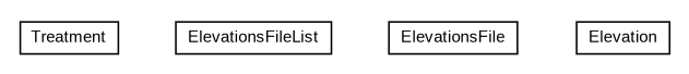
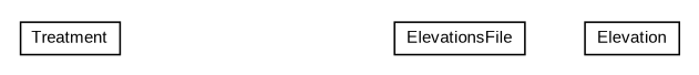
  digraph {
    nodesep=0.25
    ranksep=0.5
    node [fontcolor=black fontname=arial fontsize=10.0 shape=plaintext]
    n1 [label=<<table title="edu.arizona.biosemantics.semanticmarkup.markupelement.elevation.model.Treatment" border="0" cellborder="1" cellspacing="0" cellpadding="2" port="p" href="./Treatment.html"> 		<tr><td><table border="0" cellspacing="0" cellpadding="1"> <tr><td align="center" balign="center"> Treatment </td></tr> 		</table></td></tr> 		</table>>]
-   n2 [label=<<table title="edu.arizona.biosemantics.semanticmarkup.markupelement.elevation.model.ElevationsFileList" border="0" cellborder="1" cellspacing="0" cellpadding="2" port="p" href="./ElevationsFileList.html"> 		<tr><td><table border="0" cellspacing="0" cellpadding="1"> <tr><td align="center" balign="center"> ElevationsFileList </td></tr> 		</table></td></tr> 		</table>>]
    n3 [label=<<table title="edu.arizona.biosemantics.semanticmarkup.markupelement.elevation.model.ElevationsFile" border="0" cellborder="1" cellspacing="0" cellpadding="2" port="p" href="./ElevationsFile.html"> 		<tr><td><table border="0" cellspacing="0" cellpadding="1"> <tr><td align="center" balign="center"> ElevationsFile </td></tr> 		</table></td></tr> 		</table>>]
    n4 [label=<<table title="edu.arizona.biosemantics.semanticmarkup.markupelement.elevation.model.Elevation" border="0" cellborder="1" cellspacing="0" cellpadding="2" port="p" href="./Elevation.html"> 		<tr><td><table border="0" cellspacing="0" cellpadding="1"> <tr><td align="center" balign="center"> Elevation </td></tr> 		</table></td></tr> 		</table>>]
  }
